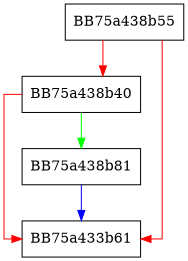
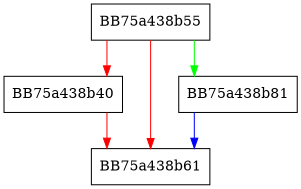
  digraph {
    splines=ortho
    node [shape=box]
    edge [color=red]
    BB75a438b40
-   BB75a438b61 [label=BB75a433b61]
+   BB75a438b61
    BB75a438b55
    BB75a438b81
    BB75a438b40 -> BB75a438b61
    BB75a438b55 -> BB75a438b40
    BB75a438b55 -> BB75a438b61
-   BB75a438b40 -> BB75a438b81 [color=green]
+   BB75a438b55 -> BB75a438b81 [color=green]
    BB75a438b81 -> BB75a438b61 [color=blue]
  }
